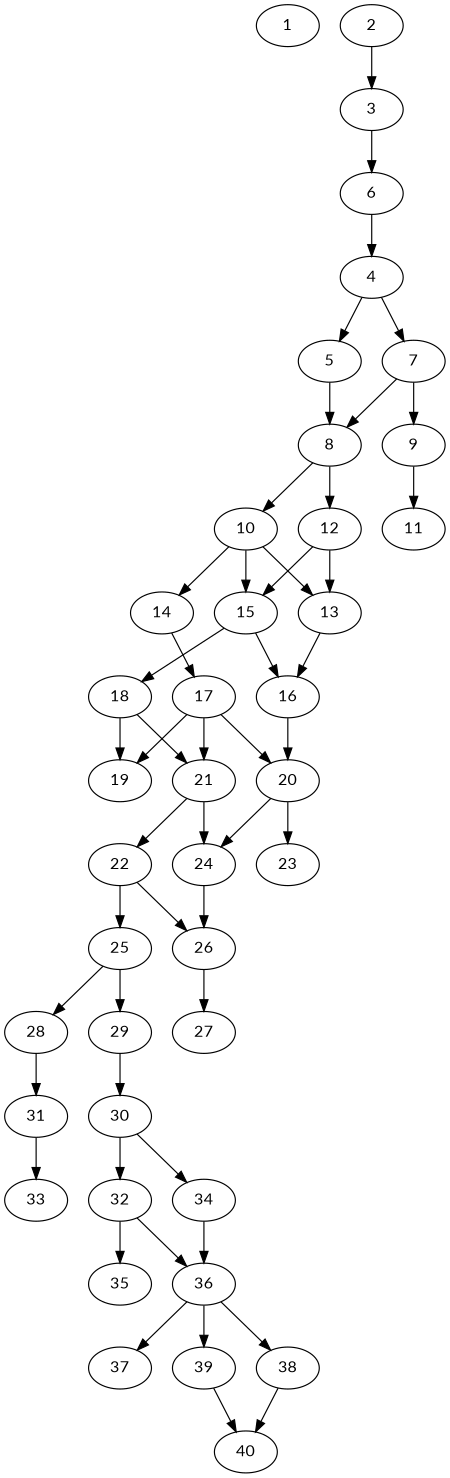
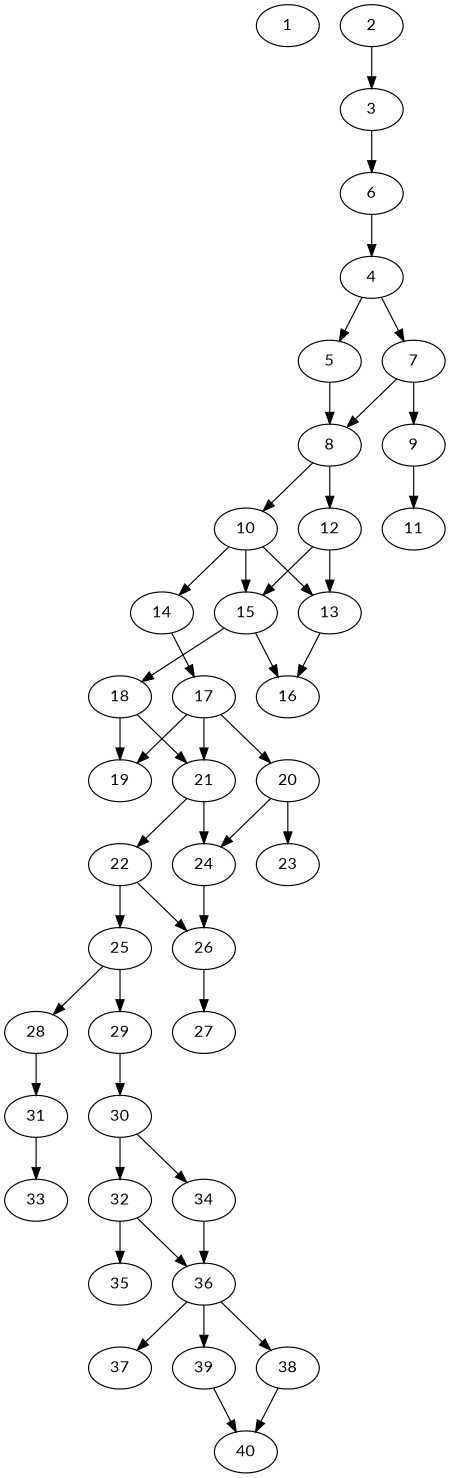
  digraph {
    fontname=Lato
    node [alpha=0.13 fontname=Lato]
    edge [fontname=Lato]
    1 [alpha=0.17 expect_size=25883648]
    2 [alpha=0.19 expect_size=9057280]
    3 [expect_size=29670400]
    6 [alpha=0.16 expect_size=40620032]
    4 [alpha=0.16 expect_size=47663104]
    5 [alpha=0.04 expect_size=19573760]
    7 [alpha=0.14 expect_size=47277056]
    8 [alpha=0.08 expect_size=24476672]
    9 [alpha=0.10 expect_size=41254912]
    10 [alpha=0.07 expect_size=33594368]
    12 [alpha=0.10 expect_size=21924864]
    11 [alpha=0.17 expect_size=30091264]
    13 [alpha=0.15 expect_size=19508224]
    14 [alpha=0.07 expect_size=50799616]
    15 [alpha=0.15 expect_size=41630720]
    16 [alpha=0.12 expect_size=51161088]
    17 [alpha=0.03 expect_size=41759744]
    18 [alpha=0.08 expect_size=27698176]
    20 [alpha=0.14 expect_size=24395776]
    19 [alpha=0.11 expect_size=47369216]
    21 [alpha=0.07 expect_size=40845312]
    23 [alpha=0.05 expect_size=9718784]
    24 [alpha=0.08 expect_size=46015488]
    22 [alpha=0.01 expect_size=34250752]
    26 [alpha=0.19 expect_size=50612224]
    25 [alpha=0.16 expect_size=14624768]
    27 [alpha=0.01 expect_size=32297984]
    28 [alpha=0.10 expect_size=40135680]
    29 [alpha=0.15 expect_size=12119040]
    31 [alpha=0.18 expect_size=24569856]
    30 [alpha=0.11 expect_size=37645312]
    33 [expect_size=42728448]
    32 [expect_size=40721408]
    34 [expect_size=7831552]
    35 [alpha=0.08 expect_size=25637888]
    36 [alpha=0.02 expect_size=16108544]
    37 [alpha=0.12 expect_size=14619648]
    38 [alpha=0.12 expect_size=16019456]
    39 [alpha=0.09 expect_size=39542784]
    40 [alpha=0.15 expect_size=26830848]
    2 -> 3
    3 -> 6
    6 -> 4
    4 -> 5
    4 -> 7
    5 -> 8
    7 -> 8
    7 -> 9
    8 -> 10
    8 -> 12
    9 -> 11
    10 -> 13
    10 -> 14
    10 -> 15
    12 -> 13
    12 -> 15
    13 -> 16
    14 -> 17
    15 -> 16
    15 -> 18
-   16 -> 20
    17 -> 20
    17 -> 19
    17 -> 21
    18 -> 19
    18 -> 21
    20 -> 23
    20 -> 24
    21 -> 24
    21 -> 22
    24 -> 26
    22 -> 26
    22 -> 25
    26 -> 27
    25 -> 28
    25 -> 29
    28 -> 31
    29 -> 30
    31 -> 33
    30 -> 32
    30 -> 34
    32 -> 35
    32 -> 36
    34 -> 36
    36 -> 37
    36 -> 38
    36 -> 39
    38 -> 40
    39 -> 40
  }
